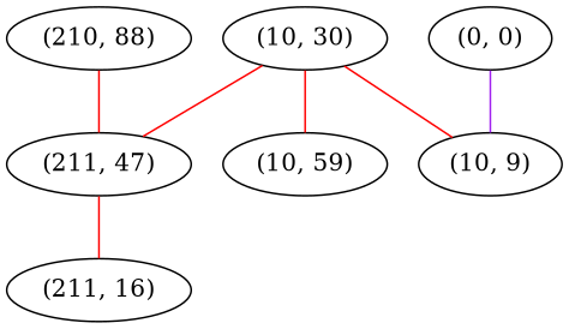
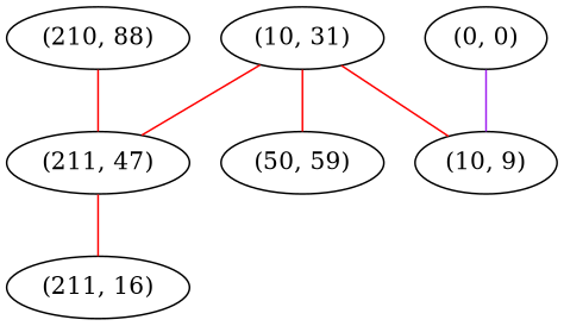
  graph {
    edge [color=red weight=1]
-   "(10, 31)" [label="(10, 30)"]
+   "(10, 31)"
    "(211, 47)"
-   "(10, 59)"
+   "(10, 59)" [label="(50, 59)"]
    "(10, 9)"
    n5 [label="(211, 16)"]
    "(0, 0)"
    "(210, 88)"
    "(10, 31)" -- "(211, 47)"
    "(10, 31)" -- "(10, 59)"
    "(10, 31)" -- "(10, 9)"
    "(211, 47)" -- n5
    "(0, 0)" -- "(10, 9)" [color=purple weight=4]
    "(210, 88)" -- "(211, 47)"
  }
